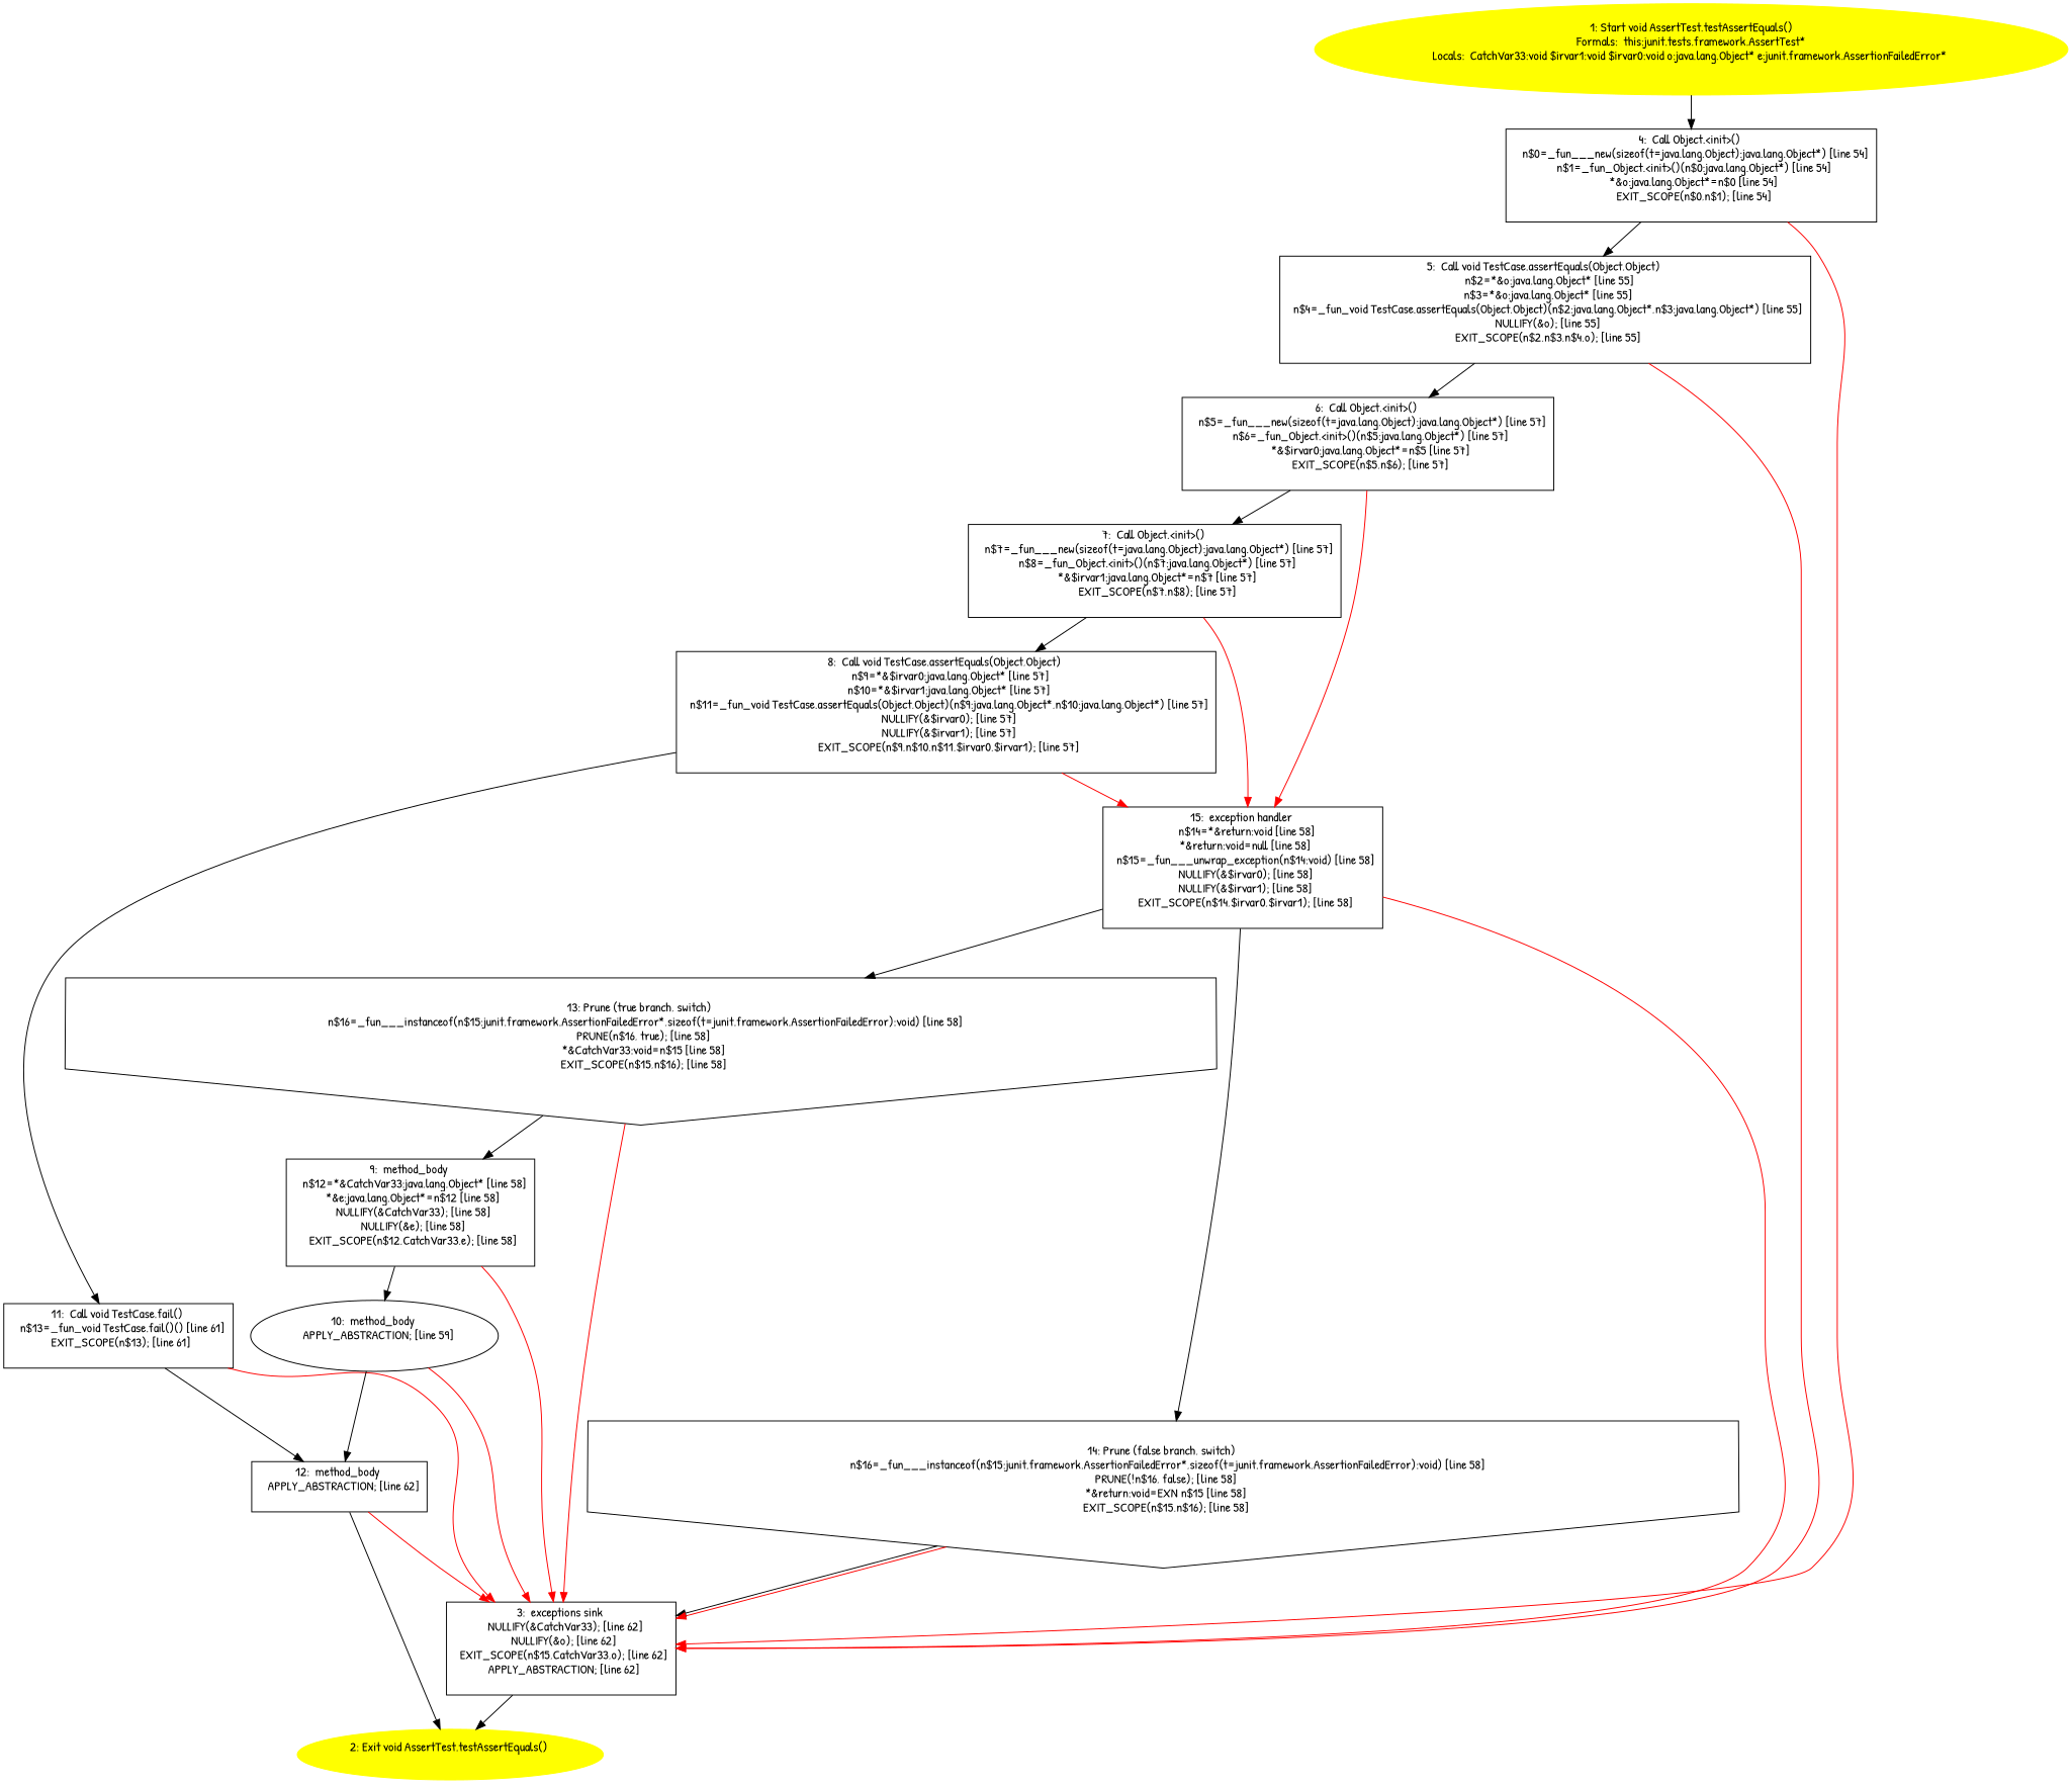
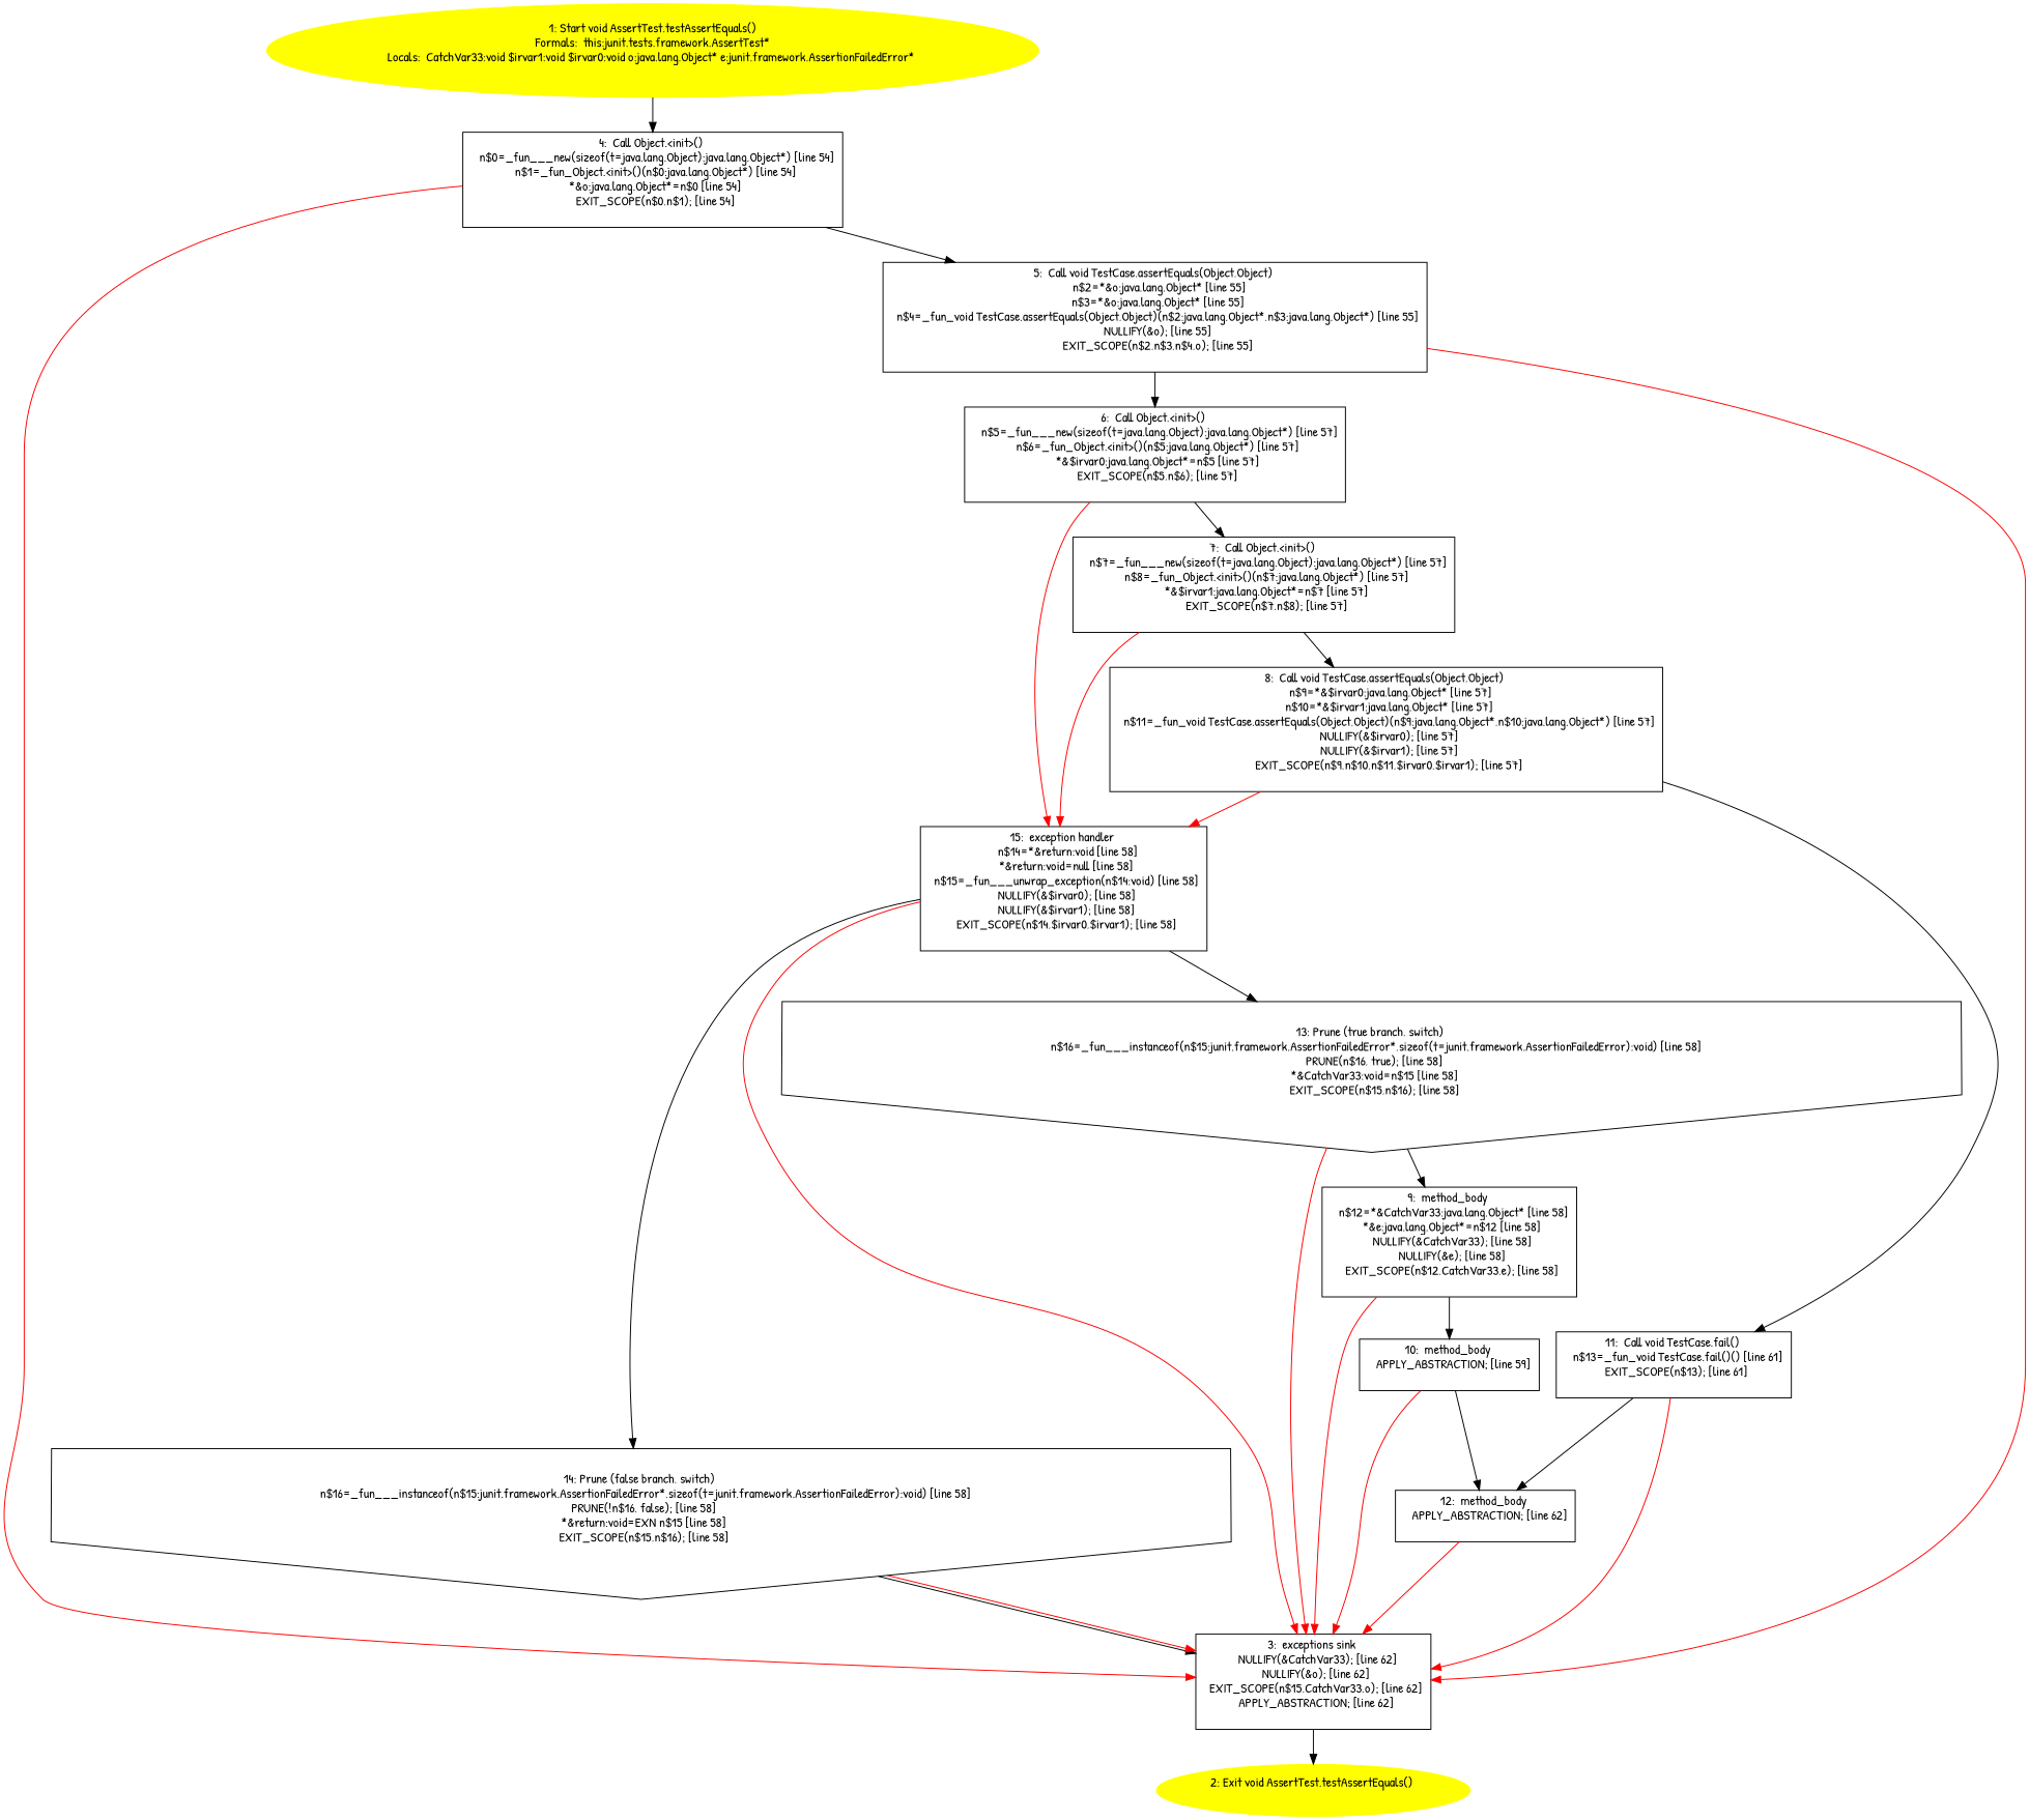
  digraph {
    fontname="Patrick Hand"
    node [fontname="Patrick Hand" shape=box]
    edge [fontname="Patrick Hand"]
    n1 [color=yellow label="1: Start void AssertTest.testAssertEquals()\nFormals:  this:junit.tests.framework.AssertTest*\nLocals:  CatchVar33:void $irvar1:void $irvar0:void o:java.lang.Object* e:junit.framework.AssertionFailedError* \n  " style=filled shape=""]
    n2 [label="4:  Call Object.<init>() \n   n$0=_fun___new(sizeof(t=java.lang.Object):java.lang.Object*) [line 54]\n  n$1=_fun_Object.<init>()(n$0:java.lang.Object*) [line 54]\n  *&o:java.lang.Object*=n$0 [line 54]\n  EXIT_SCOPE(n$0,n$1); [line 54]\n "]
    n3 [label="3:  exceptions sink \n   NULLIFY(&CatchVar33); [line 62]\n  NULLIFY(&o); [line 62]\n  EXIT_SCOPE(n$15,CatchVar33,o); [line 62]\n  APPLY_ABSTRACTION; [line 62]\n "]
    n4 [label="5:  Call void TestCase.assertEquals(Object,Object) \n   n$2=*&o:java.lang.Object* [line 55]\n  n$3=*&o:java.lang.Object* [line 55]\n  n$4=_fun_void TestCase.assertEquals(Object,Object)(n$2:java.lang.Object*,n$3:java.lang.Object*) [line 55]\n  NULLIFY(&o); [line 55]\n  EXIT_SCOPE(n$2,n$3,n$4,o); [line 55]\n "]
    n5 [color=yellow label="2: Exit void AssertTest.testAssertEquals() \n  " style=filled shape=""]
    n6 [label="6:  Call Object.<init>() \n   n$5=_fun___new(sizeof(t=java.lang.Object):java.lang.Object*) [line 57]\n  n$6=_fun_Object.<init>()(n$5:java.lang.Object*) [line 57]\n  *&$irvar0:java.lang.Object*=n$5 [line 57]\n  EXIT_SCOPE(n$5,n$6); [line 57]\n "]
    n7 [label="7:  Call Object.<init>() \n   n$7=_fun___new(sizeof(t=java.lang.Object):java.lang.Object*) [line 57]\n  n$8=_fun_Object.<init>()(n$7:java.lang.Object*) [line 57]\n  *&$irvar1:java.lang.Object*=n$7 [line 57]\n  EXIT_SCOPE(n$7,n$8); [line 57]\n "]
    n8 [label="15:  exception handler \n   n$14=*&return:void [line 58]\n  *&return:void=null [line 58]\n  n$15=_fun___unwrap_exception(n$14:void) [line 58]\n  NULLIFY(&$irvar0); [line 58]\n  NULLIFY(&$irvar1); [line 58]\n  EXIT_SCOPE(n$14,$irvar0,$irvar1); [line 58]\n "]
    n9 [label="8:  Call void TestCase.assertEquals(Object,Object) \n   n$9=*&$irvar0:java.lang.Object* [line 57]\n  n$10=*&$irvar1:java.lang.Object* [line 57]\n  n$11=_fun_void TestCase.assertEquals(Object,Object)(n$9:java.lang.Object*,n$10:java.lang.Object*) [line 57]\n  NULLIFY(&$irvar0); [line 57]\n  NULLIFY(&$irvar1); [line 57]\n  EXIT_SCOPE(n$9,n$10,n$11,$irvar0,$irvar1); [line 57]\n "]
    n10 [label="13: Prune (true branch, switch) \n   n$16=_fun___instanceof(n$15:junit.framework.AssertionFailedError*,sizeof(t=junit.framework.AssertionFailedError):void) [line 58]\n  PRUNE(n$16, true); [line 58]\n  *&CatchVar33:void=n$15 [line 58]\n  EXIT_SCOPE(n$15,n$16); [line 58]\n " shape=invhouse]
    n11 [label="14: Prune (false branch, switch) \n   n$16=_fun___instanceof(n$15:junit.framework.AssertionFailedError*,sizeof(t=junit.framework.AssertionFailedError):void) [line 58]\n  PRUNE(!n$16, false); [line 58]\n  *&return:void=EXN n$15 [line 58]\n  EXIT_SCOPE(n$15,n$16); [line 58]\n " shape=invhouse]
    n12 [label="11:  Call void TestCase.fail() \n   n$13=_fun_void TestCase.fail()() [line 61]\n  EXIT_SCOPE(n$13); [line 61]\n "]
    n13 [label="9:  method_body \n   n$12=*&CatchVar33:java.lang.Object* [line 58]\n  *&e:java.lang.Object*=n$12 [line 58]\n  NULLIFY(&CatchVar33); [line 58]\n  NULLIFY(&e); [line 58]\n  EXIT_SCOPE(n$12,CatchVar33,e); [line 58]\n "]
    n14 [label="12:  method_body \n   APPLY_ABSTRACTION; [line 62]\n "]
-   n15 [label="10:  method_body \n   APPLY_ABSTRACTION; [line 59]\n " shape=ellipse]
+   n15 [label="10:  method_body \n   APPLY_ABSTRACTION; [line 59]\n "]
    n1 -> n2
    n2 -> n3 [color=red]
    n2 -> n4
    n3 -> n5
    n4 -> n3 [color=red]
    n4 -> n6
    n6 -> n7
    n6 -> n8 [color=red]
    n7 -> n8 [color=red]
    n7 -> n9
    n8 -> n3 [color=red]
    n8 -> n10
    n8 -> n11
    n9 -> n8 [color=red]
    n9 -> n12
    n10 -> n3 [color=red]
    n10 -> n13
    n11 -> n3
    n11 -> n3 [color=red]
    n12 -> n3 [color=red]
    n12 -> n14
    n13 -> n3 [color=red]
    n13 -> n15
    n14 -> n3 [color=red]
-   n14 -> n5
    n15 -> n3 [color=red]
    n15 -> n14
  }
